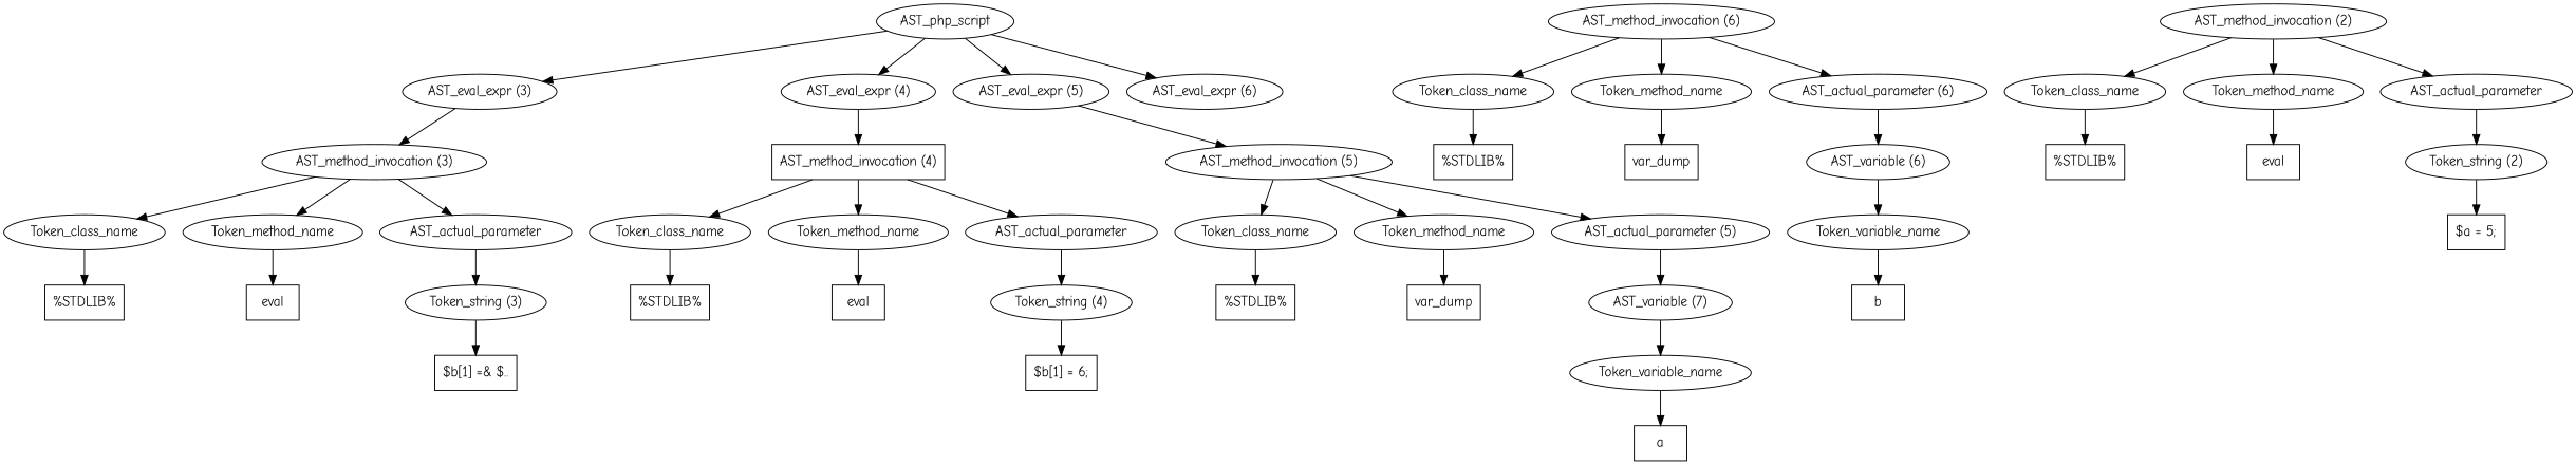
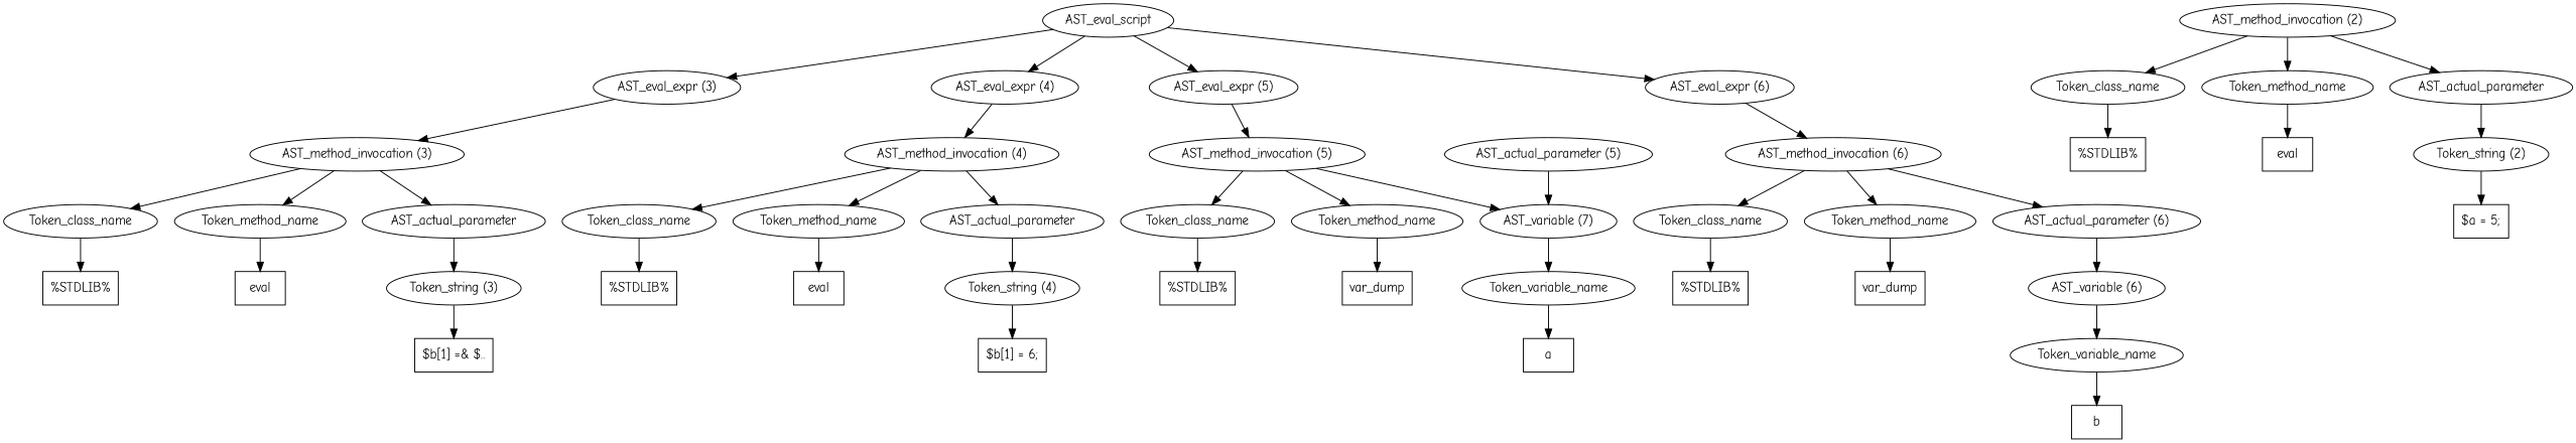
  digraph {
    fontname="Comic Neue"
    node [fontname="Comic Neue"]
    edge [fontname="Comic Neue"]
-   n1 [label=AST_php_script]
+   n1 [label=AST_eval_script]
    n2 [label="AST_eval_expr (3)"]
    n3 [label="AST_eval_expr (4)"]
    n4 [label="AST_eval_expr (5)"]
    n5 [label="AST_eval_expr (6)"]
    n6 [label="AST_method_invocation (3)"]
-   n7 [label="AST_method_invocation (4)" shape=box]
+   n7 [label="AST_method_invocation (4)"]
    n8 [label="AST_method_invocation (5)"]
    n9 [label="AST_method_invocation (6)"]
    n10 [label="AST_method_invocation (2)"]
    n11 [label=Token_class_name]
    n12 [label=Token_method_name]
    n13 [label=AST_actual_parameter]
    n14 [label="%STDLIB%" shape=box]
    n15 [label=eval shape=box]
    n16 [label="Token_string (2)"]
    n17 [label="$a = 5;" shape=box]
    n18 [label=Token_class_name]
    n19 [label=Token_method_name]
    n20 [label=AST_actual_parameter]
    n21 [label="%STDLIB%" shape=box]
    n22 [label=eval shape=box]
    n23 [label="Token_string (3)"]
    n24 [label="$b[1] =& $.." shape=box]
    n25 [label=Token_class_name]
    n26 [label=Token_method_name]
    n27 [label=AST_actual_parameter]
    n28 [label="%STDLIB%" shape=box]
    n29 [label=eval shape=box]
    n30 [label="Token_string (4)"]
    n31 [label="$b[1] = 6;" shape=box]
    n32 [label=Token_class_name]
    n33 [label=Token_method_name]
    n34 [label="AST_actual_parameter (5)"]
    n35 [label="%STDLIB%" shape=box]
    n36 [label=var_dump shape=box]
    n37 [label="AST_variable (7)"]
    n38 [label=Token_variable_name]
    n39 [label=a shape=box]
    n40 [label=Token_class_name]
    n41 [label=Token_method_name]
    n42 [label="AST_actual_parameter (6)"]
    n43 [label="%STDLIB%" shape=box]
    n44 [label=var_dump shape=box]
    n45 [label="AST_variable (6)"]
    n46 [label=Token_variable_name]
    n47 [label=b shape=box]
    n1 -> n2
    n1 -> n3
    n1 -> n4
    n1 -> n5
    n2 -> n6
    n3 -> n7
    n4 -> n8
+   n5 -> n9
    n6 -> n18
    n6 -> n19
    n6 -> n20
    n7 -> n25
    n7 -> n26
    n7 -> n27
    n8 -> n32
    n8 -> n33
-   n8 -> n34
+   n8 -> n37
    n9 -> n40
    n9 -> n41
    n9 -> n42
    n10 -> n11
    n10 -> n12
    n10 -> n13
    n11 -> n14
    n12 -> n15
    n13 -> n16
    n16 -> n17
    n18 -> n21
    n19 -> n22
    n20 -> n23
    n23 -> n24
    n25 -> n28
    n26 -> n29
    n27 -> n30
    n30 -> n31
    n32 -> n35
    n33 -> n36
    n34 -> n37
    n37 -> n38
    n38 -> n39
    n40 -> n43
    n41 -> n44
    n42 -> n45
    n45 -> n46
    n46 -> n47
  }
